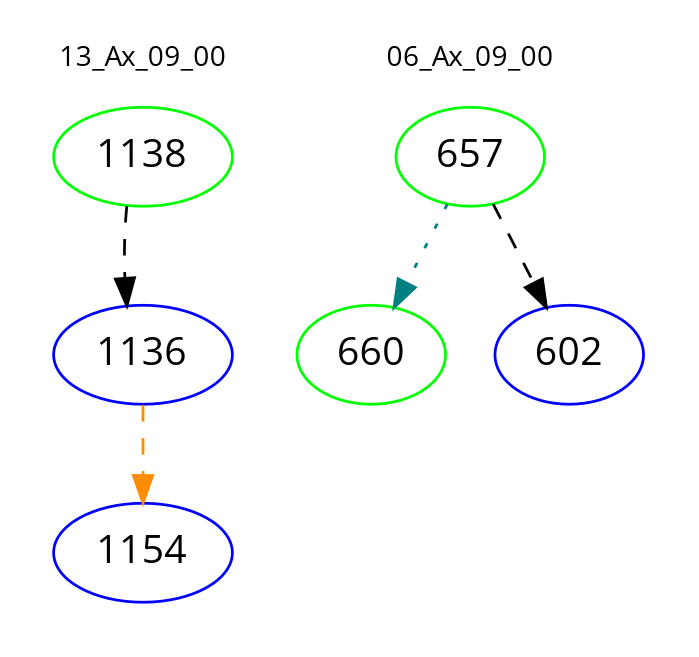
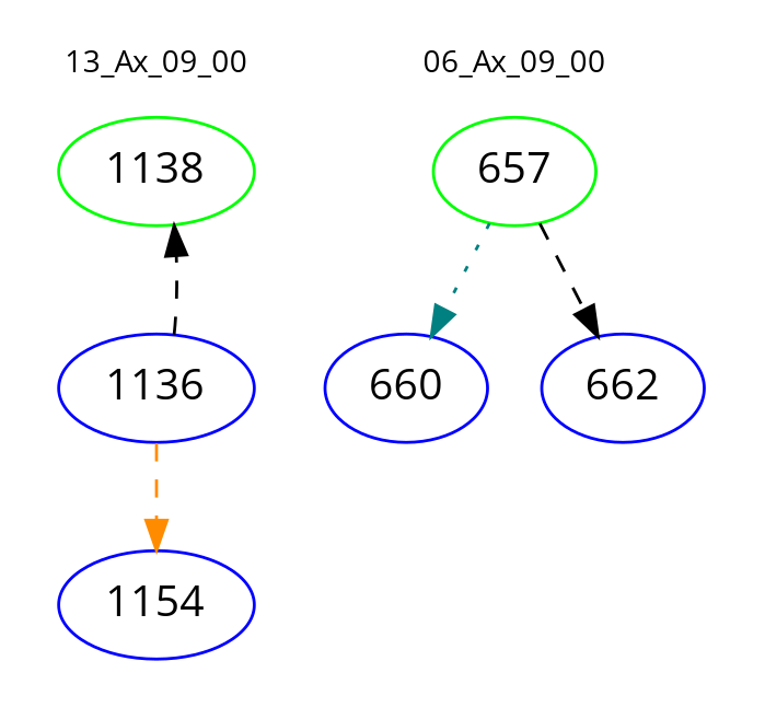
  digraph {
    fontname="Open Sans"
    node [color=blue fontname="Open Sans"]
    edge [color=black fontname="Open Sans" style=dashed]
    n1 [color=green label=1138]
    n2 [label=1136]
    n3 [label=1154]
    n4 [color=green label=657]
-   n5 [color=green label=660]
-   n6 [label=602]
+   n5 [label=660]
+   n6 [label=662]
    subgraph cluster_1 {
      color=white
      fontsize=10
      label="13_Ax_09_00"
      n1
      n2
      n3
    }
    subgraph cluster_2 {
      color=white
      fontsize=10
      label="06_Ax_09_00"
      n4
      n5
      n6
    }
-   n1 -> n2
+   n2 -> n1
    n2 -> n3 [color=darkorange]
    n4 -> n5 [color=teal style=dotted]
    n4 -> n6
  }
